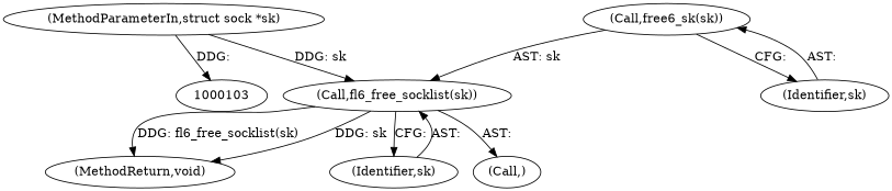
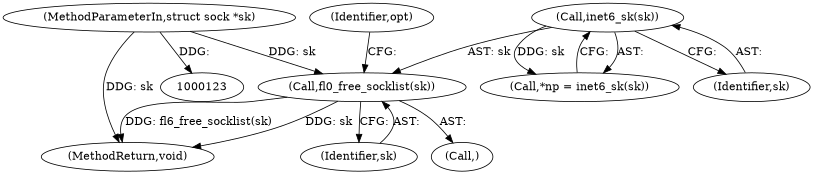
  digraph {
-   n1 [label="(Call,fl6_free_socklist(sk))"]
+   n1 [label="(Call,fl0_free_socklist(sk))"]
    n2 [label="(MethodReturn,void)"]
    n3 [label="(Identifier,sk)"]
    n4 [label="(Call,)"]
-   n5 [label="(Call,free6_sk(sk))"]
+   n5 [label="(Call,inet6_sk(sk))"]
    n6 [label="(Identifier,sk)"]
+   n7 [label="(Call,*np = inet6_sk(sk))"]
    n8 [label="(MethodParameterIn,struct sock *sk)"]
-   1000103
+   1000103 [label=1000123]
+   n10 [label="(Identifier,opt)"]
    n1 -> n2 [label="DDG: sk"]
    n1 -> n2 [label="DDG: fl6_free_socklist(sk)"]
    n1 -> n3 [label="CFG: "]
    n1 -> n4 [label="AST: "]
    n3 -> n1 [label="AST: "]
    n5 -> n1 [label="AST: sk"]
    n5 -> n6 [label="CFG: "]
+   n5 -> n7 [label="AST: "]
+   n5 -> n7 [label="DDG: sk"]
    n6 -> n5 [label="AST: "]
+   n7 -> n5 [label="CFG: "]
    n8 -> n1 [label="DDG: sk"]
+   n8 -> n2 [label="DDG: sk"]
    n8 -> 1000103 [label="DDG: "]
+   n10 -> n1 [label="CFG: "]
  }
